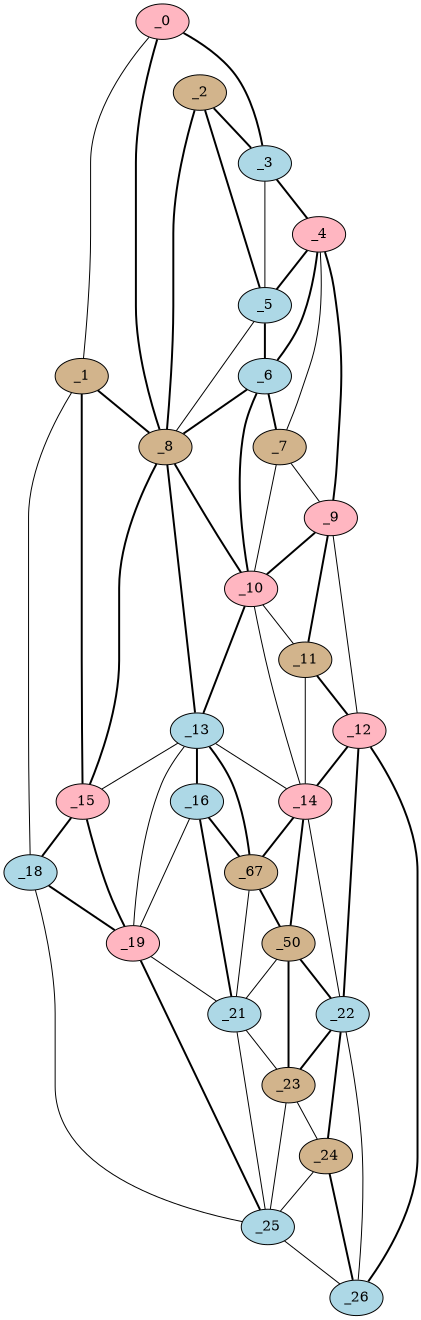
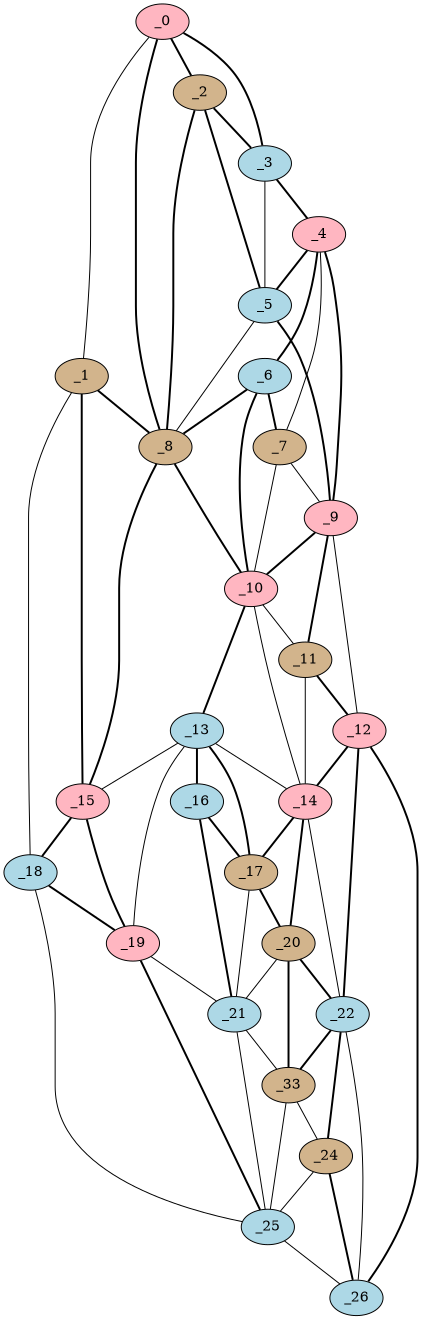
  graph {
    node [fillcolor=lightblue style=filled x=44 y=32]
    edge [style=bold valence=2]
    _0 [fillcolor=lightpink x=10 y=93]
    _1 [fillcolor=tan x=11 y=101]
    _2 [fillcolor=tan x=28 y=58]
    _3 [x=31 y=47]
    _8 [fillcolor=tan y=63]
    _15 [fillcolor=lightpink x=86 y=86]
    _18 [x=89 y=97]
    _5 [x=35 y=56]
    _4 [fillcolor=lightpink x=34 y=43]
    _10 [fillcolor=lightpink x=53]
    _13 [x=69 y=66]
    _19 [fillcolor=lightpink x=91 y=81]
    _25 [x=113 y=44]
    _6 [x=40 y=37]
    _7 [fillcolor=tan y=31]
    _9 [fillcolor=lightpink x=48 y=25]
    _11 [fillcolor=tan x=55 y=28]
    _14 [fillcolor=lightpink x=84 y=34]
    _16 [x=87 y=61]
-   _17 [fillcolor=tan x=89 y=44 label=_67]
+   _17 [fillcolor=tan x=89 y=44]
    _21 [x=97 y=50]
    _26 [x=118 y=23]
    _12 [fillcolor=lightpink x=58 y=17]
    _22 [x=98]
-   _20 [fillcolor=tan x=93 y=39 label=_50]
-   _23 [fillcolor=tan x=102 y=42]
+   _20 [fillcolor=tan x=93 y=39]
+   _23 [fillcolor=tan x=102 y=42 label=_33]
    _24 [fillcolor=tan x=109 y=31]
    _0 -- _1 [style=solid valence=1]
+   _0 -- _2 [valence=1]
    _0 -- _3 [valence=1]
    _0 -- _8 [valence=1]
    _1 -- _8
    _1 -- _15 [valence=1]
    _1 -- _18 [style=solid valence=1]
    _2 -- _3 [valence=1]
    _2 -- _8
    _2 -- _5
    _3 -- _5 [style=solid]
    _3 -- _4 [valence=1]
    _8 -- _15
    _8 -- _10
-   _8 -- _13
    _15 -- _18 [valence=1]
    _15 -- _19 [valence=1]
    _18 -- _19
    _18 -- _25 [style=solid valence=1]
    _5 -- _8 [style=solid valence=1]
-   _5 -- _6
+   _5 -- _9
    _4 -- _5
    _4 -- _6 [valence=1]
    _4 -- _7 [style=solid valence=1]
    _4 -- _9 [valence=1]
    _10 -- _13
    _10 -- _11 [style=solid valence=1]
    _10 -- _14 [style=solid valence=1]
    _13 -- _15 [style=solid]
    _13 -- _19 [style=solid valence=1]
    _13 -- _14 [style=solid]
    _13 -- _16
    _13 -- _17
    _19 -- _25 [valence=1]
    _19 -- _21 [style=solid valence=1]
    _25 -- _26 [style=solid valence=1]
    _6 -- _8
    _6 -- _10
    _6 -- _7
    _7 -- _10 [style=solid valence=1]
    _7 -- _9 [style=solid]
    _9 -- _10
    _9 -- _11 [valence=1]
    _9 -- _12 [style=solid valence=1]
    _11 -- _14 [style=solid]
    _11 -- _12
    _14 -- _17
    _14 -- _22 [style=solid valence=1]
    _14 -- _20
-   _16 -- _19 [style=solid]
    _16 -- _17
    _16 -- _21
    _17 -- _21 [style=solid valence=1]
    _17 -- _20
    _21 -- _25 [style=solid]
    _21 -- _23 [style=solid]
    _12 -- _14 [valence=1]
    _12 -- _26 [valence=1]
    _12 -- _22
    _22 -- _26 [style=solid valence=1]
    _22 -- _23
    _22 -- _24
    _20 -- _21 [style=solid]
    _20 -- _22
    _20 -- _23 [valence=1]
    _23 -- _25 [style=solid]
    _23 -- _24 [style=solid]
    _24 -- _25 [style=solid]
    _24 -- _26
  }
